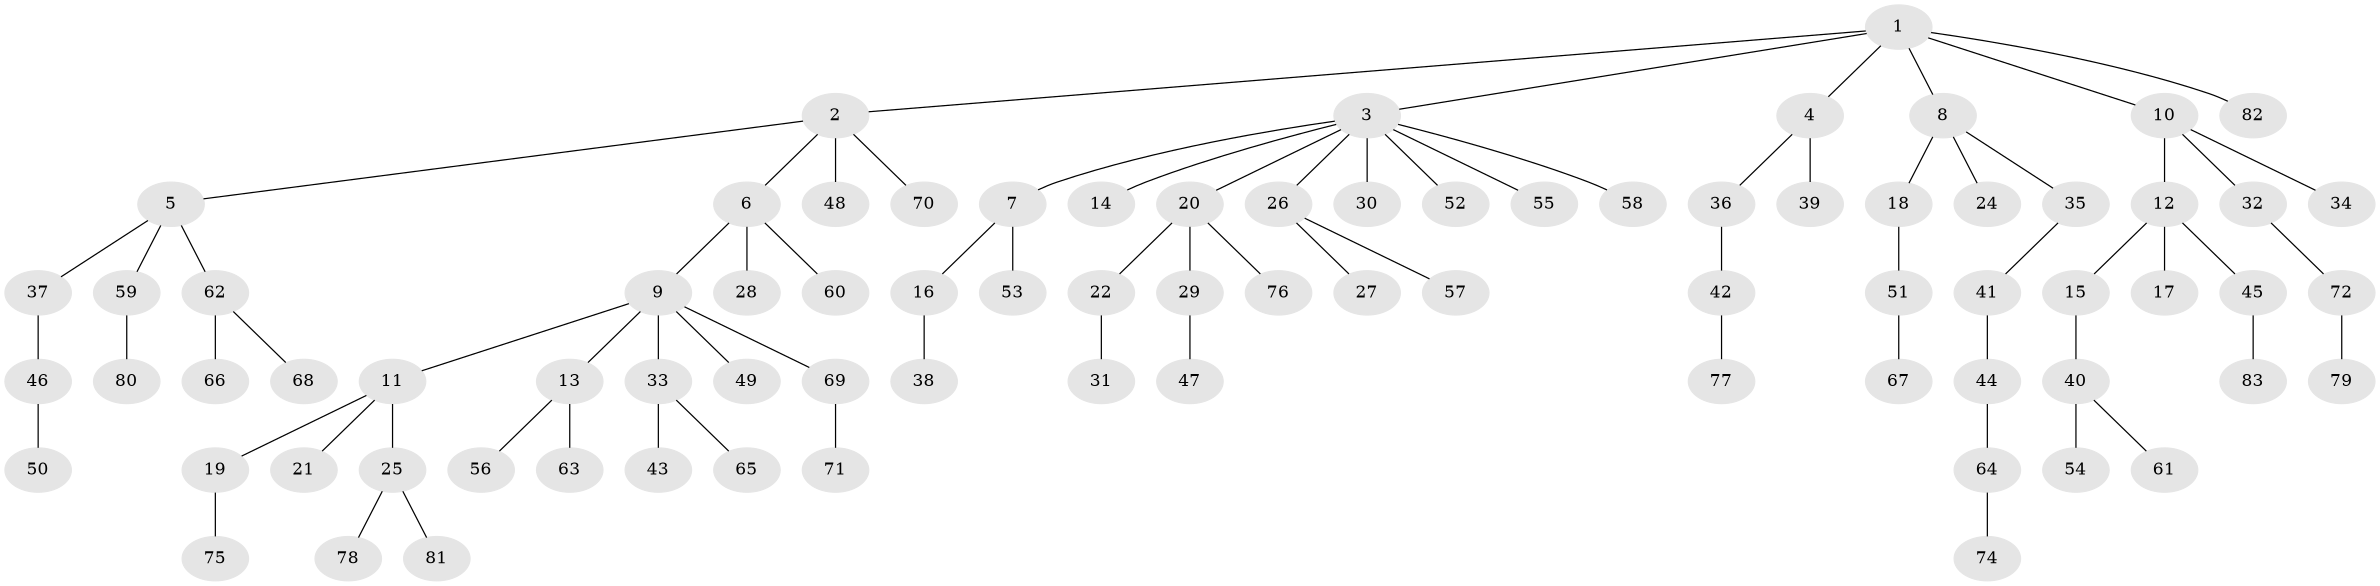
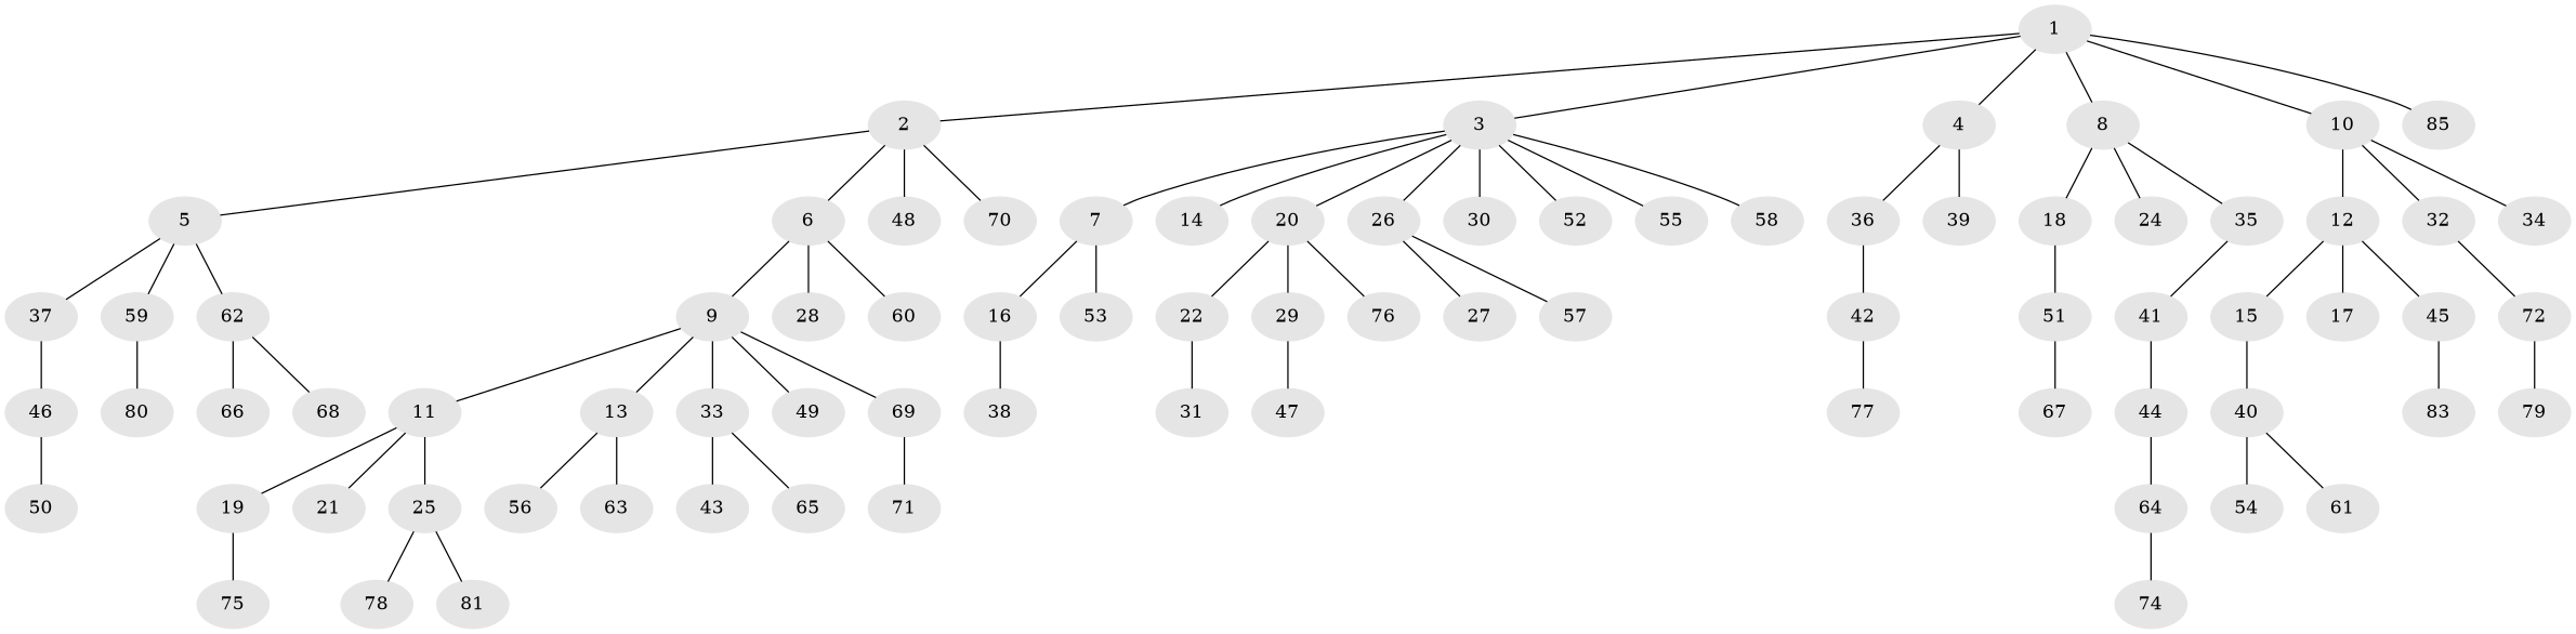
  graph {
    node [color=gray90 style=filled]
    1
    2
    3
    4
    8
    10
-   82
+   82 [label=85]
    5
    6
    48
    70
    7
    14
    20
    26
    30
    52
    55
    58
    36
    39
    18
    24
    35
    12
    32
    34
    37
    59
    62
    9
    28
    60
    16
    53
    22
    29
    76
    27
    57
    42
    46
    80
    66
    68
    11
    13
    33
    49
    69
    38
    51
    41
    19
    21
    25
    56
    63
    43
    65
    71
    15
    17
    45
    72
    75
    78
    81
    40
    n70 [label=83]
    54
    61
    67
    31
    47
    79
    44
    77
    50
    64
    74
    1 -- 2
    1 -- 3
    1 -- 4
    1 -- 8
    1 -- 10
    1 -- 82
    2 -- 5
    2 -- 6
    2 -- 48
    2 -- 70
    3 -- 7
    3 -- 14
    3 -- 20
    3 -- 26
    3 -- 30
    3 -- 52
    3 -- 55
    3 -- 58
    4 -- 36
    4 -- 39
    8 -- 18
    8 -- 24
    8 -- 35
    10 -- 12
    10 -- 32
    10 -- 34
    5 -- 37
    5 -- 59
    5 -- 62
    6 -- 9
    6 -- 28
    6 -- 60
    7 -- 16
    7 -- 53
    20 -- 22
    20 -- 29
    20 -- 76
    26 -- 27
    26 -- 57
    36 -- 42
    18 -- 51
    35 -- 41
    12 -- 15
    12 -- 17
    12 -- 45
    32 -- 72
    37 -- 46
    59 -- 80
    62 -- 66
    62 -- 68
    9 -- 11
    9 -- 13
    9 -- 33
    9 -- 49
    9 -- 69
    16 -- 38
    22 -- 31
    29 -- 47
    42 -- 77
    46 -- 50
    11 -- 19
    11 -- 21
    11 -- 25
    13 -- 56
    13 -- 63
    33 -- 43
    33 -- 65
    69 -- 71
    51 -- 67
    41 -- 44
    19 -- 75
    25 -- 78
    25 -- 81
    15 -- 40
    45 -- n70
    72 -- 79
    40 -- 54
    40 -- 61
    44 -- 64
    64 -- 74
  }
